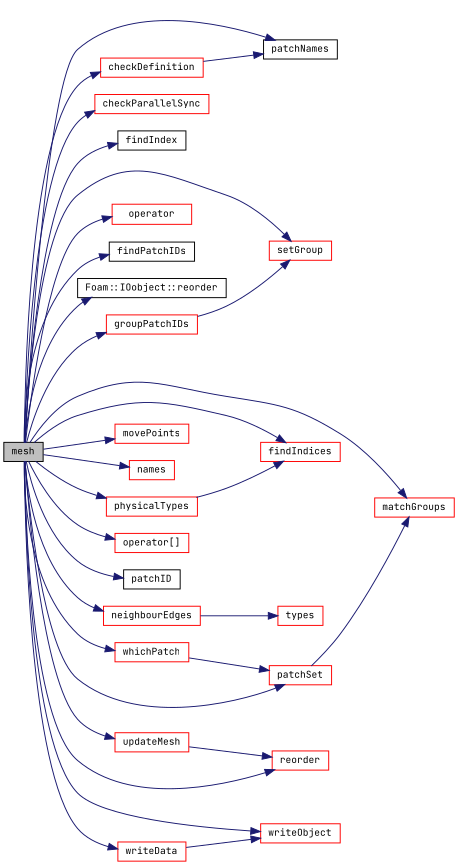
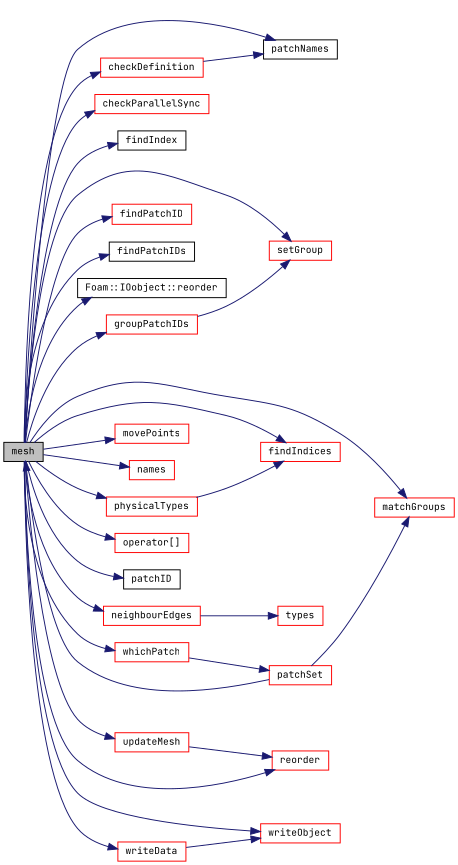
  digraph {
    fontname="JetBrains Mono"
    rankdir=LR
    node [color=red fontname="JetBrains Mono" fontsize=10 shape=record]
    edge [color=midnightblue fontname="JetBrains Mono" fontsize=10 labelfontname=Helvetica labelfontsize=10 style=solid]
    n1 [color=black fillcolor=grey75 fontcolor=black height=0.2 label=mesh style=filled width=0.4]
    n2 [height=0.2 label=checkDefinition width=0.4]
    n3 [color=black height=0.2 label=patchNames width=0.4]
    n4 [height=0.2 label=checkParallelSync width=0.4]
    n5 [color=black height=0.2 label=findIndex width=0.4]
    n6 [height=0.2 label=findIndices width=0.4]
-   n7 [height=0.2 label=operator width=0.4]
+   n7 [height=0.2 label=findPatchID width=0.4]
    n8 [color=black height=0.2 label=findPatchIDs width=0.4]
    n9 [color=black height=0.2 label="Foam::IOobject::reorder" width=0.4]
    n10 [height=0.2 label=groupPatchIDs width=0.4]
    n11 [height=0.2 label=setGroup width=0.4]
    n12 [height=0.2 label=matchGroups width=0.4]
    n13 [height=0.2 label=movePoints width=0.4]
    n14 [height=0.2 label=names width=0.4]
    n15 [height=0.2 label=neighbourEdges width=0.4]
    n16 [height=0.2 label="operator[]" width=0.4]
    n17 [color=black height=0.2 label=patchID width=0.4]
    n18 [height=0.2 label=patchSet width=0.4]
    n19 [height=0.2 label=physicalTypes width=0.4]
    n20 [height=0.2 label=reorder width=0.4]
    n21 [height=0.2 label=updateMesh width=0.4]
    n22 [height=0.2 label=whichPatch width=0.4]
    n23 [height=0.2 label=writeData width=0.4]
    n24 [height=0.2 label=writeObject width=0.4]
    n25 [height=0.2 label=types width=0.4]
    n1 -> n2
    n1 -> n3
    n1 -> n4
    n1 -> n5
    n1 -> n6
    n1 -> n7
    n1 -> n8
    n1 -> n9
    n1 -> n10
    n1 -> n11
    n1 -> n12
    n1 -> n13
    n1 -> n14
    n1 -> n15
    n1 -> n16
    n1 -> n17
-   n1 -> n18
+   n18 -> n1
    n1 -> n19
    n1 -> n20
    n1 -> n21
    n1 -> n22
    n1 -> n23
    n1 -> n24
    n2 -> n3
    n10 -> n11
    n15 -> n25
    n18 -> n12
    n19 -> n6
    n21 -> n20
    n22 -> n18
    n23 -> n24
  }
